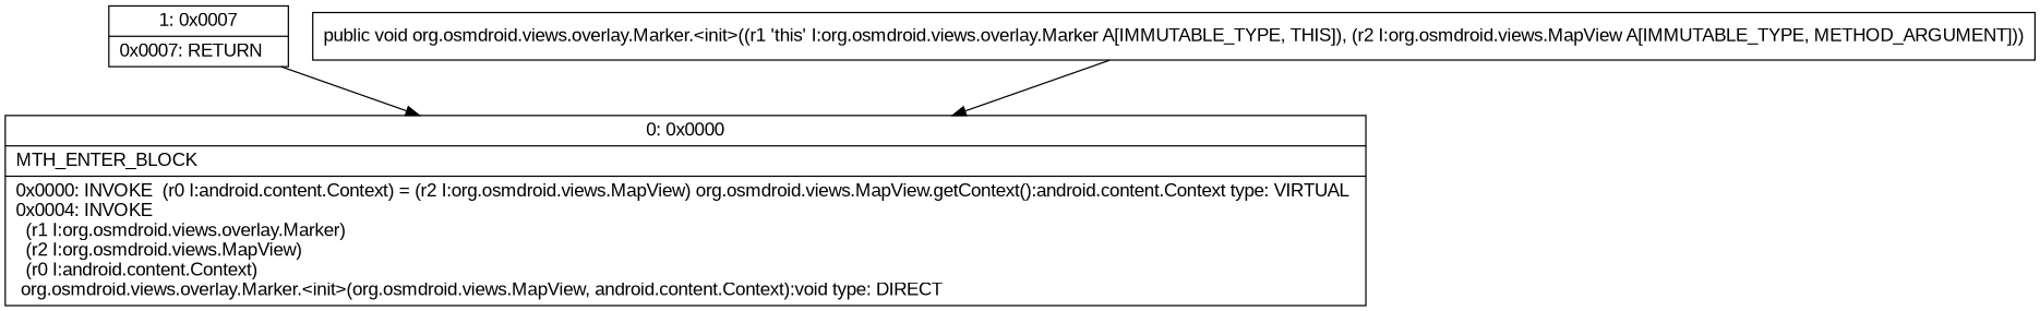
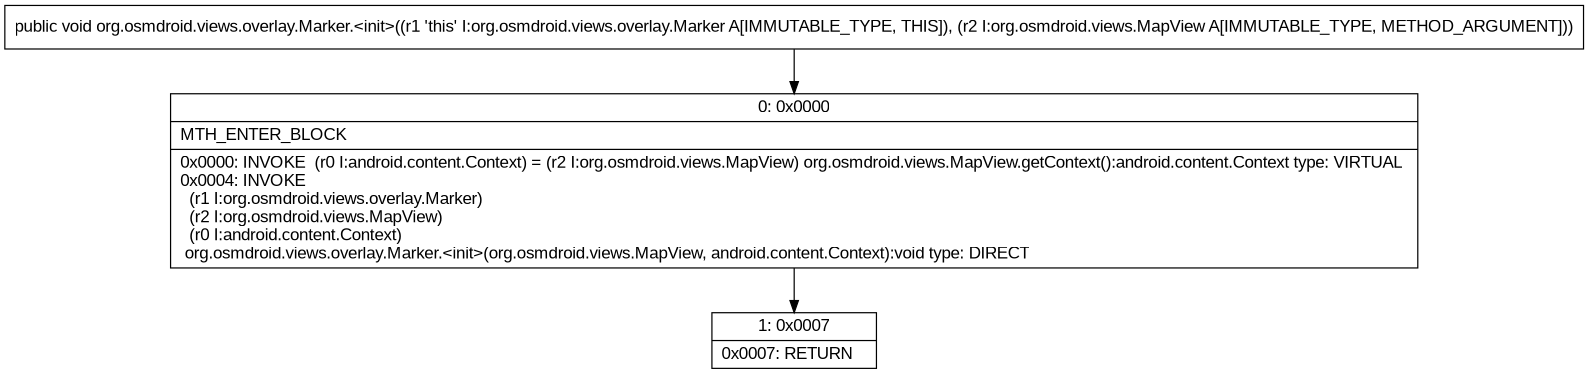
  digraph {
    fontname="Liberation Sans"
    node [shape=record fontname="Liberation Sans"]
    edge [fontname="Liberation Sans"]
    n1 [label="{0\:\ 0x0000|MTH_ENTER_BLOCK\l|0x0000: INVOKE  (r0 I:android.content.Context) = (r2 I:org.osmdroid.views.MapView) org.osmdroid.views.MapView.getContext():android.content.Context type: VIRTUAL \l0x0004: INVOKE  \l  (r1 I:org.osmdroid.views.overlay.Marker)\l  (r2 I:org.osmdroid.views.MapView)\l  (r0 I:android.content.Context)\l org.osmdroid.views.overlay.Marker.\<init\>(org.osmdroid.views.MapView, android.content.Context):void type: DIRECT \l}"]
    n2 [label="{1\:\ 0x0007|0x0007: RETURN   \l}"]
    n3 [label="{public void org.osmdroid.views.overlay.Marker.\<init\>((r1 'this' I:org.osmdroid.views.overlay.Marker A[IMMUTABLE_TYPE, THIS]), (r2 I:org.osmdroid.views.MapView A[IMMUTABLE_TYPE, METHOD_ARGUMENT])) }"]
-   n2 -> n1
+   n1 -> n2
    n3 -> n1
  }
